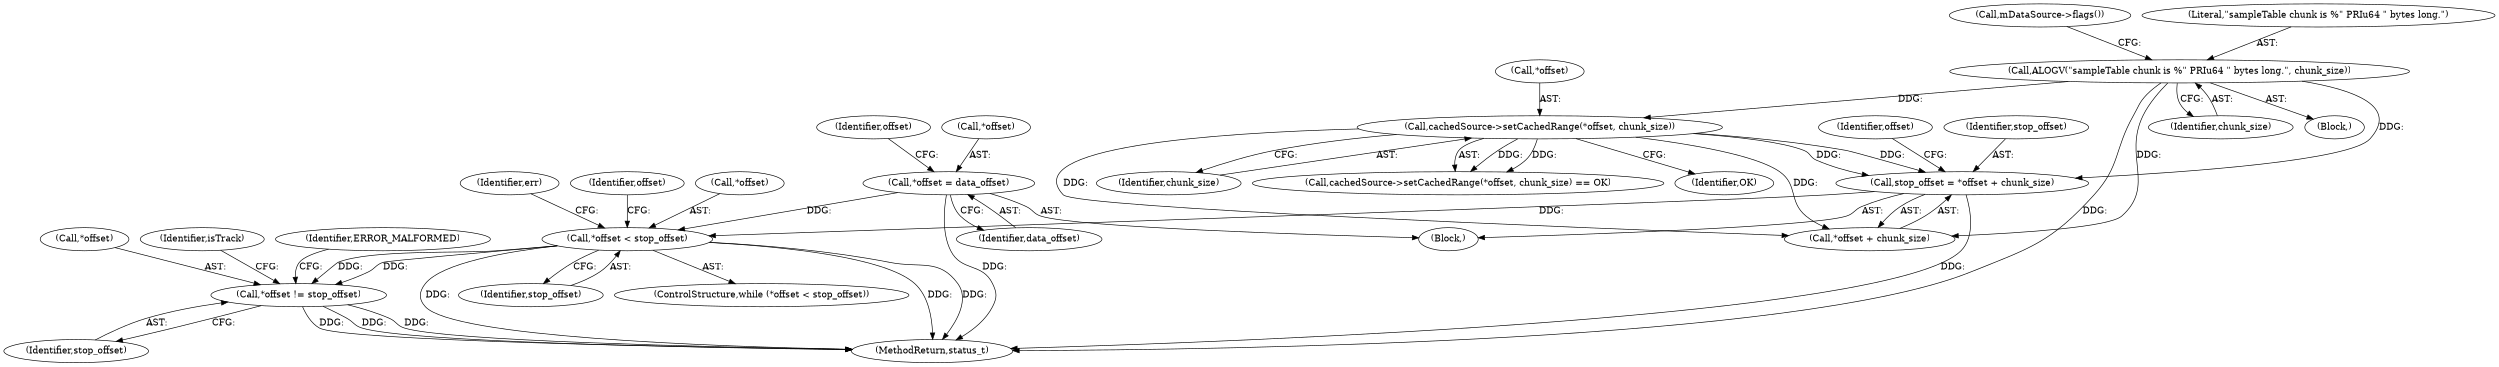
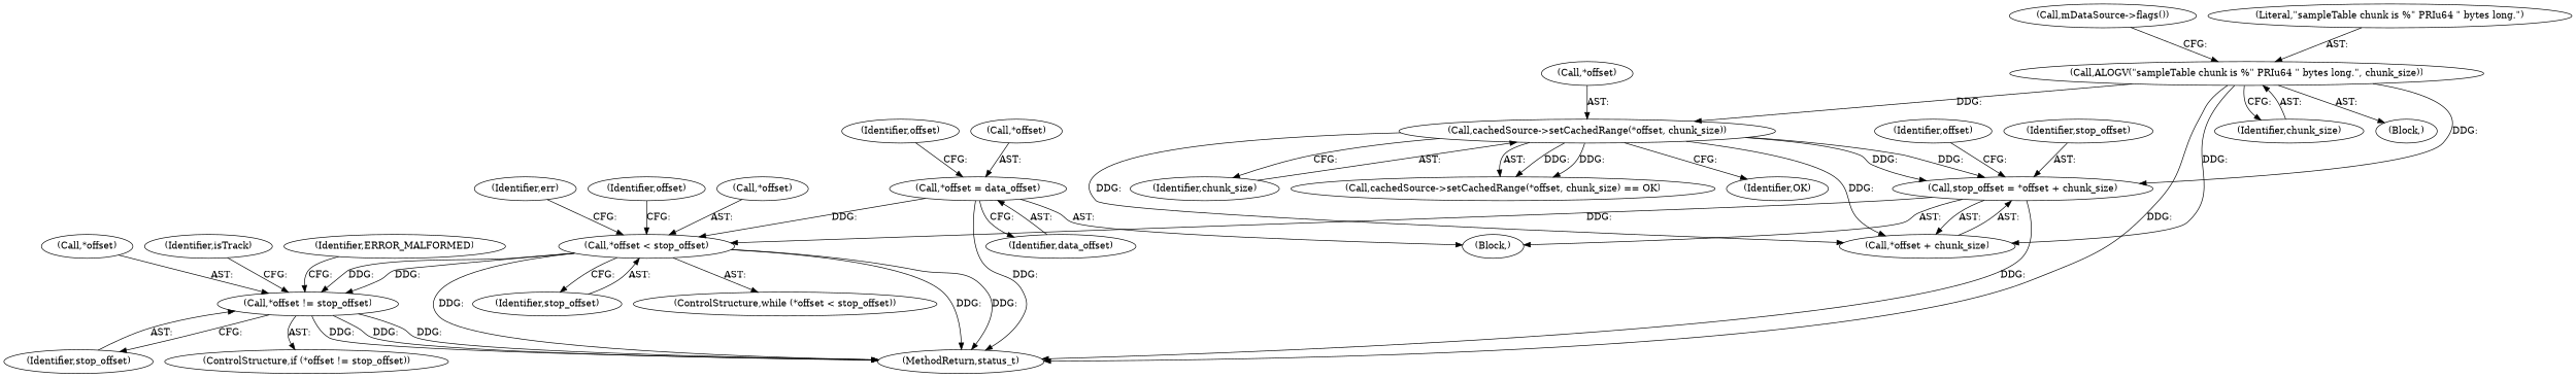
  digraph {
    n1 [label="(Call,*offset != stop_offset)"]
    n2 [label="(Identifier,stop_offset)"]
    n3 [label="(MethodReturn,status_t)"]
+   n4 [label="(ControlStructure,if (*offset != stop_offset))"]
    n5 [label="(Call,*offset < stop_offset)"]
    n6 [label="(Identifier,stop_offset)"]
    n7 [label="(ControlStructure,while (*offset < stop_offset))"]
    n8 [label="(Call,*offset = data_offset)"]
    n9 [label="(Identifier,data_offset)"]
    n10 [label="(Block,)"]
    n11 [label="(Call,stop_offset = *offset + chunk_size)"]
    n12 [label="(Call,*offset + chunk_size)"]
    n13 [label="(Call,cachedSource->setCachedRange(*offset, chunk_size))"]
    n14 [label="(Identifier,chunk_size)"]
    n15 [label="(Call,cachedSource->setCachedRange(*offset, chunk_size) == OK)"]
    n16 [label="(Identifier,OK)"]
    n17 [label="(Call,ALOGV(\"sampleTable chunk is %\" PRIu64 \" bytes long.\", chunk_size))"]
    n18 [label="(Identifier,chunk_size)"]
    n19 [label="(Block,)"]
    n20 [label="(Identifier,offset)"]
    n21 [label="(Identifier,err)"]
    n22 [label="(Call,*offset)"]
    n23 [label="(Identifier,offset)"]
    n24 [label="(Call,*offset)"]
    n25 [label="(Call,*offset)"]
    n26 [label="(Call,*offset)"]
    n27 [label="(Identifier,isTrack)"]
    n28 [label="(Identifier,ERROR_MALFORMED)"]
    n29 [label="(Identifier,offset)"]
    n30 [label="(Call,mDataSource->flags())"]
    n31 [label="(Identifier,stop_offset)"]
    n32 [label="(Literal,\"sampleTable chunk is %\" PRIu64 \" bytes long.\")"]
    n1 -> n2 [label="CFG: "]
    n1 -> n3 [label="DDG: "]
    n1 -> n3 [label="DDG: "]
    n1 -> n3 [label="DDG: "]
+   n1 -> n4 [label="AST: "]
    n2 -> n1 [label="AST: "]
    n5 -> n1 [label="DDG: "]
    n5 -> n1 [label="DDG: "]
    n5 -> n3 [label="DDG: "]
    n5 -> n3 [label="DDG: "]
    n5 -> n3 [label="DDG: "]
    n5 -> n6 [label="CFG: "]
    n5 -> n7 [label="AST: "]
    n6 -> n5 [label="AST: "]
    n8 -> n3 [label="DDG: "]
    n8 -> n5 [label="DDG: "]
    n8 -> n9 [label="CFG: "]
    n8 -> n10 [label="AST: "]
    n9 -> n8 [label="AST: "]
    n11 -> n3 [label="DDG: "]
    n11 -> n5 [label="DDG: "]
    n11 -> n10 [label="AST: "]
    n11 -> n12 [label="AST: "]
    n12 -> n11 [label="AST: "]
    n13 -> n11 [label="DDG: "]
    n13 -> n11 [label="DDG: "]
    n13 -> n12 [label="DDG: "]
    n13 -> n12 [label="DDG: "]
    n13 -> n14 [label="CFG: "]
    n13 -> n15 [label="AST: "]
    n13 -> n15 [label="DDG: "]
    n13 -> n15 [label="DDG: "]
    n13 -> n16 [label="CFG: "]
    n14 -> n13 [label="AST: "]
    n17 -> n3 [label="DDG: "]
    n17 -> n11 [label="DDG: "]
    n17 -> n12 [label="DDG: "]
    n17 -> n13 [label="DDG: "]
    n17 -> n18 [label="CFG: "]
    n17 -> n19 [label="AST: "]
    n18 -> n17 [label="AST: "]
    n20 -> n8 [label="CFG: "]
    n21 -> n5 [label="CFG: "]
    n22 -> n8 [label="AST: "]
    n23 -> n5 [label="CFG: "]
    n24 -> n5 [label="AST: "]
    n25 -> n1 [label="AST: "]
    n26 -> n13 [label="AST: "]
    n27 -> n1 [label="CFG: "]
    n28 -> n1 [label="CFG: "]
    n29 -> n11 [label="CFG: "]
    n30 -> n17 [label="CFG: "]
    n31 -> n11 [label="AST: "]
    n32 -> n17 [label="AST: "]
  }
